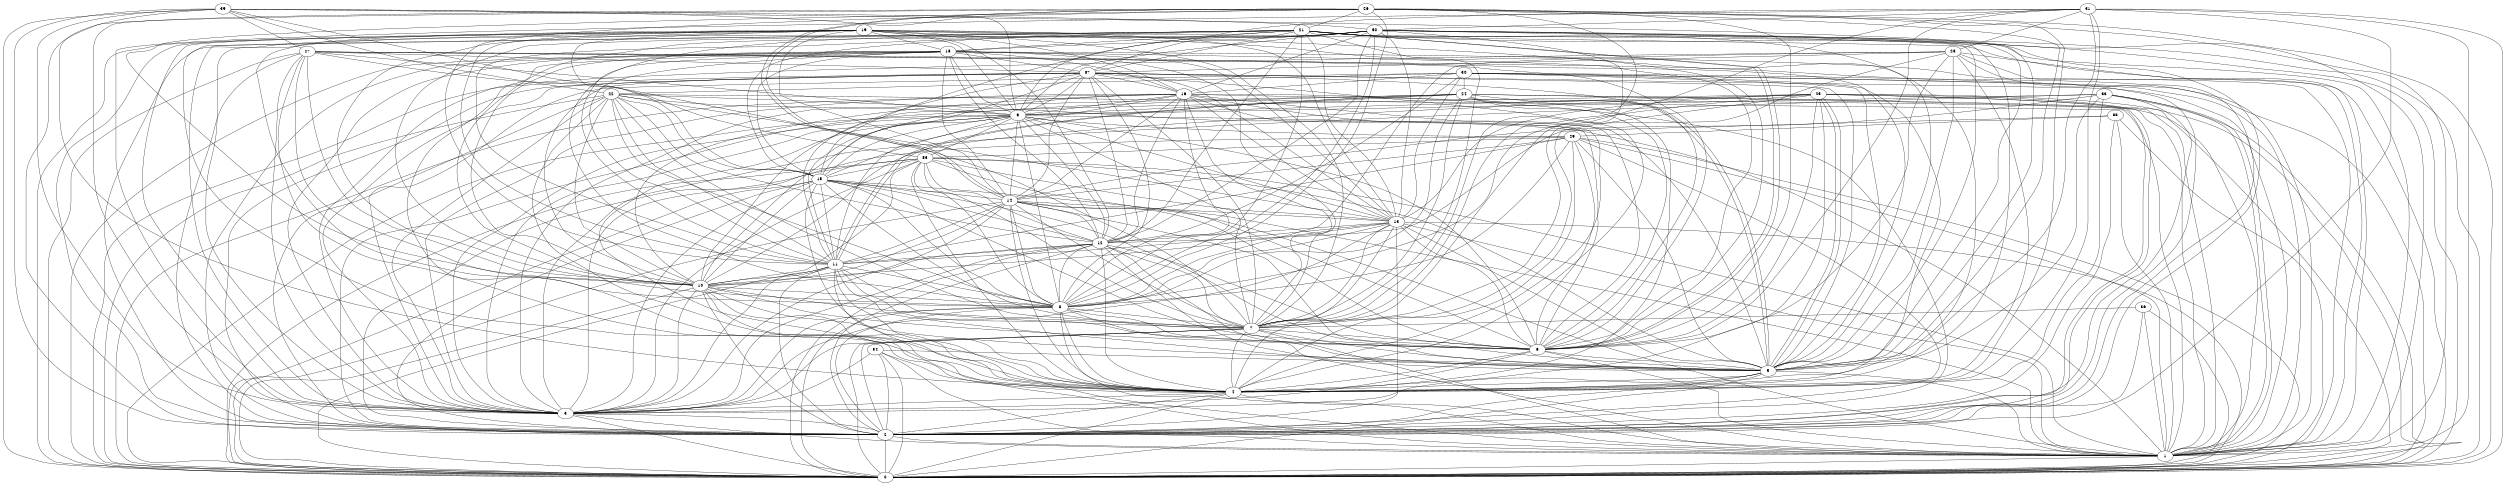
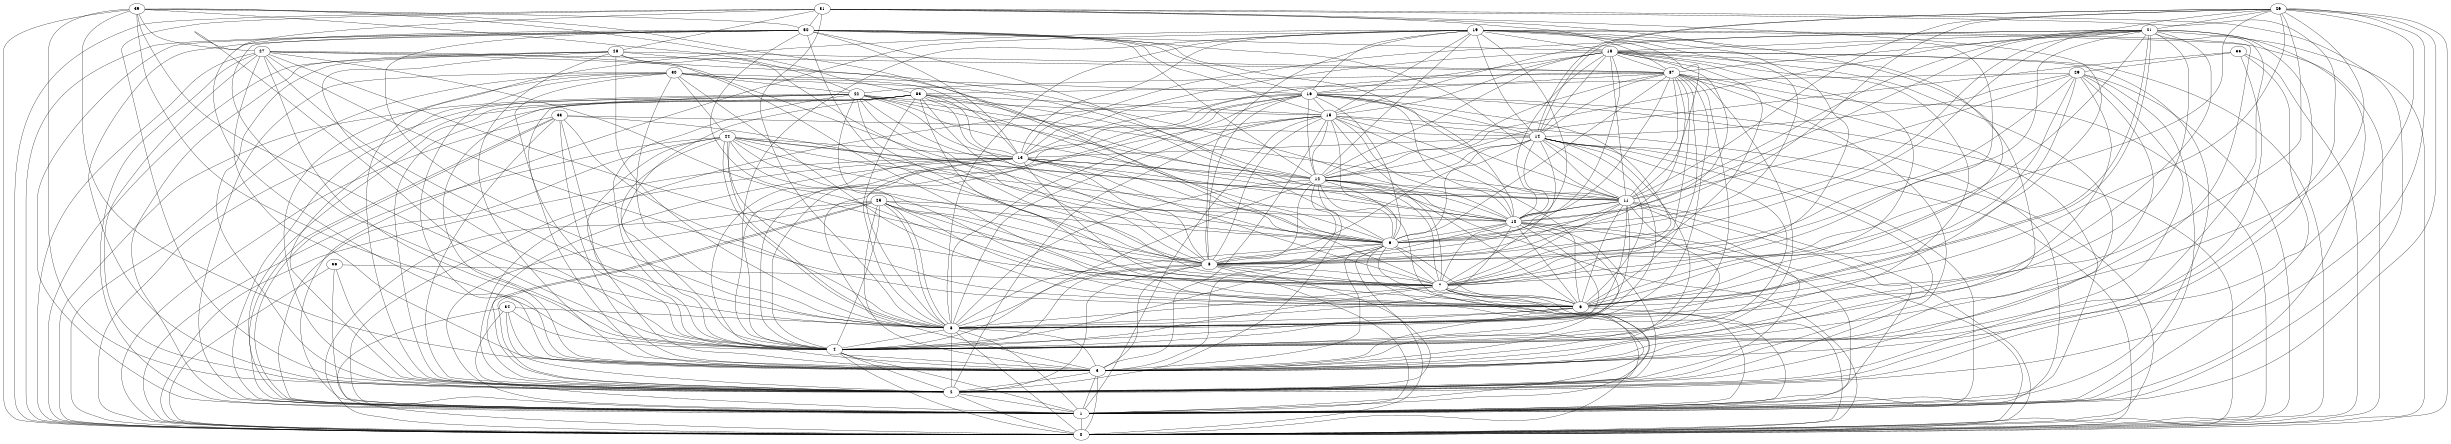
  graph {
    1
    0
    2
    3
    4
    5
    6
    7
    8
    9
    10
    11
    12
    13
    14
    15
    16
    n18 [label=87]
    18
    19
    n21 [label=50]
    21
    22
    n24 [label=83]
    24
    25
    26
    27
    28
    29
    30
    31
    n33 [label=39]
    33
    34
    n36 [label=55]
    36
    1 -- 0
    2 -- 1
    2 -- 0
    3 -- 1
    3 -- 0
    3 -- 2
    4 -- 1
    4 -- 0
    4 -- 2
    4 -- 3
    5 -- 1
    5 -- 0
    5 -- 2
    5 -- 3
    5 -- 4
    6 -- 1
    6 -- 3
    6 -- 4
    6 -- 5
    7 -- 1
    7 -- 0
    7 -- 2
-   7 -- 3
    7 -- 4
    7 -- 5
    7 -- 6
    8 -- 1
    8 -- 0
    8 -- 2
    8 -- 3
    8 -- 4
    8 -- 5
    8 -- 6
    8 -- 7
    9 -- 1
    9 -- 0
    9 -- 2
    9 -- 3
    9 -- 4
-   9 -- 29
+   9 -- 5
    9 -- 6
    9 -- 7
    9 -- 8
    10 -- 1
    10 -- 0
    10 -- 2
    10 -- 3
    10 -- 4
    10 -- 5
    10 -- 6
    10 -- 7
    10 -- 8
    10 -- 9
    11 -- 1
    11 -- 0
    11 -- 2
    11 -- 3
    11 -- 4
    11 -- 5
    11 -- 6
    11 -- 7
    11 -- 8
    11 -- 9
    11 -- 10
    12 -- 1
    12 -- 0
    12 -- 2
    12 -- 3
    12 -- 4
    12 -- 5
    12 -- 6
    12 -- 7
    12 -- 8
    12 -- 9
    12 -- 10
    12 -- 11
    13 -- 1
    13 -- 0
    13 -- 2
    13 -- 3
    13 -- 4
    13 -- 5
    13 -- 6
    13 -- 7
    13 -- 8
    13 -- 9
    13 -- 10
    13 -- 11
    13 -- 12
    14 -- 1
    14 -- 0
+   14 -- 2
    14 -- 3
    14 -- 4
    14 -- 5
    14 -- 6
    14 -- 7
    14 -- 8
    14 -- 9
    14 -- 10
    14 -- 11
    14 -- 12
    14 -- 13
    15 -- 1
    15 -- 0
    15 -- 2
    15 -- 3
    15 -- 4
    15 -- 5
    15 -- 6
    15 -- 7
    15 -- 8
    15 -- 9
    15 -- 10
    15 -- 11
    15 -- 12
    15 -- 14
    16 -- 1
    16 -- 0
    16 -- 2
    16 -- 3
    16 -- 4
    16 -- 5
-   16 -- 6
+   30 -- 6
    16 -- 7
    16 -- 8
    16 -- 9
    16 -- 10
    16 -- 11
    16 -- 12
    16 -- 13
    16 -- 14
    16 -- 15
    n18 -- 1
    n18 -- 0
    n18 -- 2
    n18 -- 3
    n18 -- 4
    n18 -- 5
    n18 -- 6
    n18 -- 7
    n18 -- 8
    n18 -- 9
    n18 -- 10
    n18 -- 11
    n18 -- 12
    n18 -- 13
    n18 -- 14
-   n18 -- 15
+   n18 -- 22
    n18 -- 16
    18 -- 1
    18 -- 0
    18 -- 2
    18 -- 3
    18 -- 4
    18 -- 6
    18 -- 7
    18 -- 8
    18 -- 9
    18 -- 10
    18 -- 11
    18 -- 12
    18 -- 13
    18 -- 14
    18 -- 15
    18 -- 16
    18 -- n18
    19 -- 1
    19 -- 0
    19 -- 2
    19 -- 3
    19 -- 4
    19 -- 5
    19 -- 6
    19 -- 7
    19 -- 8
    19 -- 9
    19 -- 10
    19 -- 11
    19 -- 12
    19 -- 13
    19 -- 14
    19 -- 15
    19 -- 16
    19 -- 18
    n21 -- 1
    n21 -- 0
    n21 -- 2
    n21 -- 3
    n21 -- 4
    n21 -- 5
    n21 -- 7
    n21 -- 8
    n21 -- 9
    n21 -- 10
    n21 -- 11
    n21 -- 12
    n21 -- 13
    n21 -- 15
    n21 -- 16
    n21 -- 18
    21 -- 1
    21 -- 0
    21 -- 2
    21 -- 3
    21 -- 4
    21 -- 5
    21 -- 6
    21 -- 6
    21 -- 7
    21 -- 8
    21 -- 9
    21 -- 10
    21 -- 11
    21 -- 12
    21 -- 13
    21 -- 15
    21 -- n18
    21 -- 18
    22 -- 1
    22 -- 0
    22 -- 2
    22 -- 3
    22 -- 4
    22 -- 6
    22 -- 7
    22 -- 8
    22 -- 9
    22 -- 10
    22 -- 11
    22 -- 12
    22 -- 13
    22 -- 15
    n24 -- 1
    n24 -- 0
    n24 -- 2
    n24 -- 3
    n24 -- 4
    n24 -- 5
    n24 -- 6
    n24 -- 7
    n24 -- 8
    n24 -- 9
    n24 -- 10
    n24 -- 12
    n24 -- 13
    n24 -- 15
    24 -- 1
    24 -- 0
    24 -- 3
    24 -- 4
    24 -- 5
    24 -- 5
    24 -- 6
    24 -- 7
    24 -- 8
    24 -- 9
    24 -- 10
    24 -- 11
    24 -- 11
-   25 -- 13
+   24 -- 13
    25 -- 1
    25 -- 0
    25 -- 2
    25 -- 2
    25 -- 3
    25 -- 4
    25 -- 5
    25 -- 5
    25 -- 6
    25 -- 7
    25 -- 8
    25 -- 9
    25 -- 10
    26 -- 1
    26 -- 0
    26 -- 2
    26 -- 3
    26 -- 4
    26 -- 5
    26 -- 6
    26 -- 7
    26 -- 8
    26 -- 10
    26 -- 11
    26 -- 14
    26 -- 14
    26 -- 21
    27 -- 1
    27 -- 0
    27 -- 2
    27 -- 3
    27 -- 4
    27 -- 5
    27 -- 6
    27 -- 7
    27 -- 8
    27 -- 9
    27 -- 10
    27 -- n18
    28 -- 1
    28 -- 0
    28 -- 2
    28 -- 3
    28 -- 4
    28 -- 5
    28 -- 6
    28 -- 7
    28 -- 8
    28 -- n18
    29 -- 1
    29 -- 0
    29 -- 2
    29 -- 3
    29 -- 4
    29 -- 5
    29 -- 6
    29 -- 8
    29 -- 11
    29 -- 14
    29 -- n24
    30 -- 1
    30 -- 0
    30 -- 2
    30 -- 3
    30 -- 4
    30 -- 5
    30 -- 12
    30 -- 13
    30 -- 16
    30 -- 22
    30 -- 24
    31 -- 1
    31 -- 0
    31 -- 2
    31 -- 3
    31 -- 4
    31 -- 5
    31 -- 6
    31 -- 7
    31 -- n18
    31 -- n21
    31 -- 28
    n33 -- 0
    n33 -- 2
    n33 -- 3
    n33 -- 4
    n33 -- 5
    n33 -- 9
    n33 -- n21
    n33 -- 22
    n33 -- n24
    n33 -- 27
    33 -- 1
    33 -- 1
    33 -- 0
    33 -- 2
    33 -- 3
    33 -- 4
    33 -- 5
    33 -- 9
    33 -- 14
    34 -- 1
    34 -- 0
    34 -- 2
    34 -- 3
    34 -- 4
    34 -- 5
    n36 -- 1
    n36 -- 0
    n36 -- 2
    n36 -- 12
    n36 -- 29
    36 -- 1
    36 -- 0
    36 -- 2
    36 -- 7
  }
